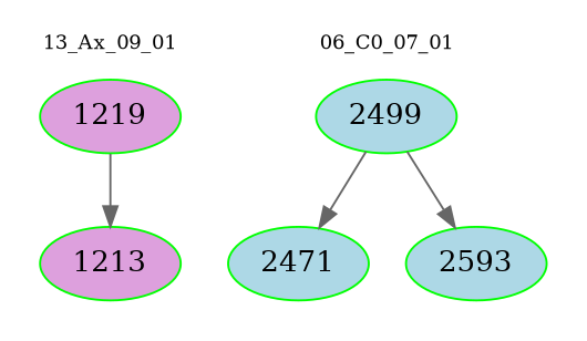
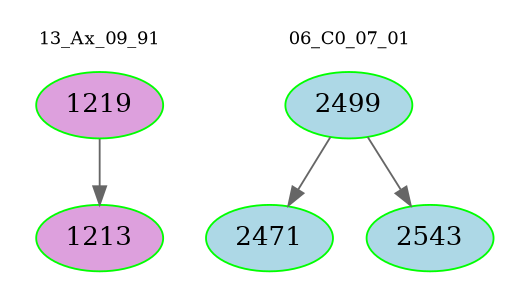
  digraph {
    node [color=green fillcolor=lightblue style=filled]
    edge [color=gray40]
    n1 [fillcolor=plum label=1219]
    n2 [fillcolor=plum label=1213]
    n3 [label=2499]
    n4 [label=2471]
-   n5 [label=2593]
+   n5 [label=2543]
    subgraph cluster_1 {
      color=white
      fontsize=10
-     label="13_Ax_09_01"
+     label="13_Ax_09_91"
      n1
      n2
    }
    subgraph cluster_2 {
      color=white
      fontsize=10
      label="06_C0_07_01"
      n3
      n4
      n5
    }
    n1 -> n2
    n3 -> n4
    n3 -> n5
  }
